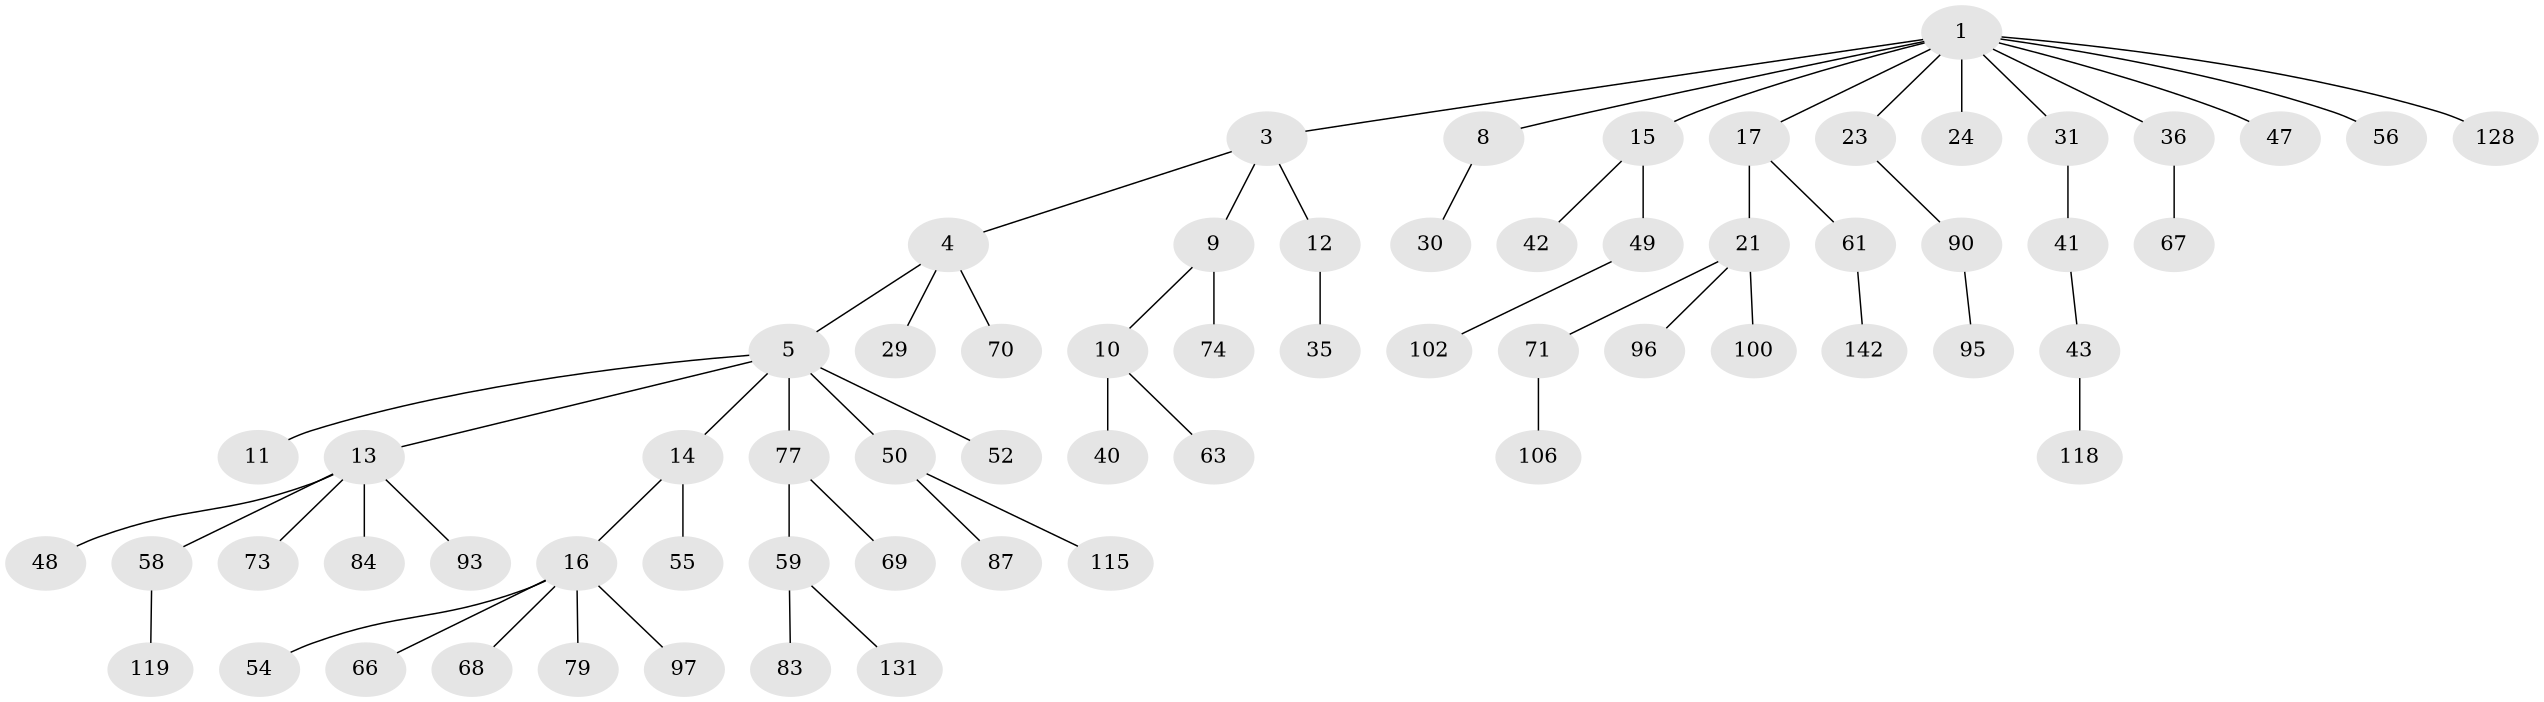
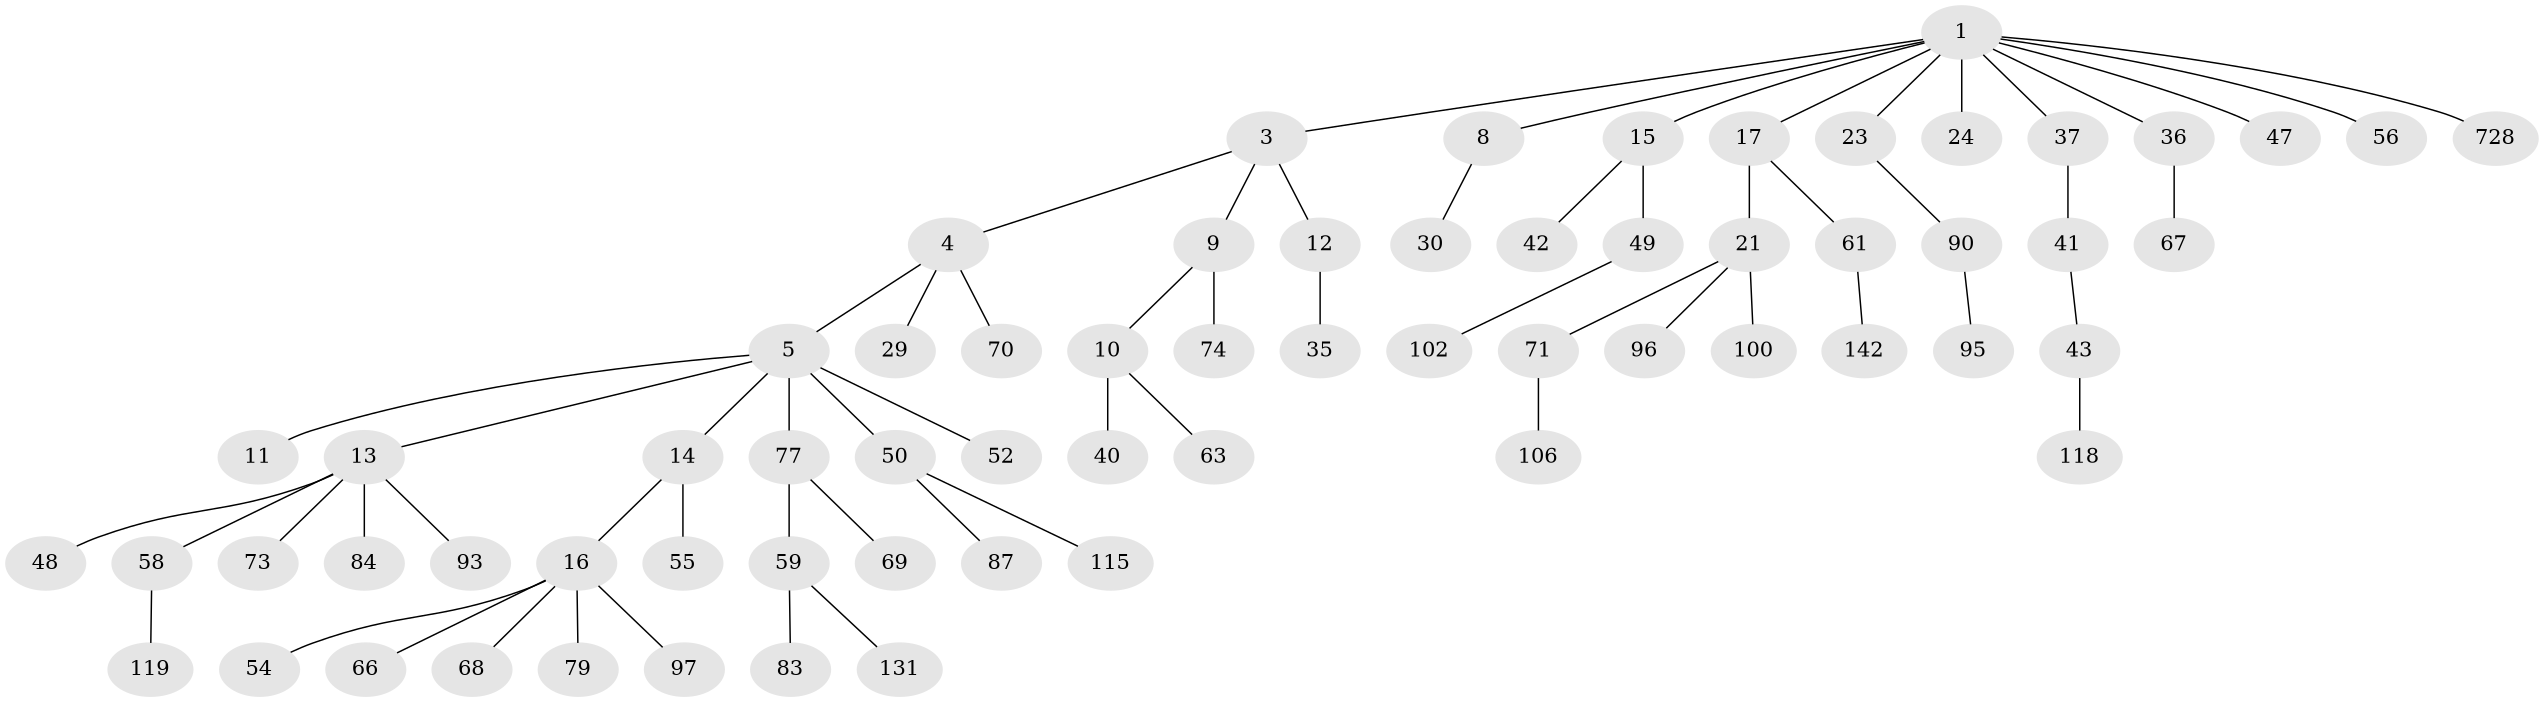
  graph {
    node [color=gray90 style=filled]
    1 [super="+2+6+7"]
    3
    8 [super="+27+107"]
    15 [super="+78+26"]
    17
    23 [super="+127"]
    24
-   31
+   31 [label=37]
    36 [super="+82+89"]
    47
    56
-   128
+   128 [label=728]
    4
    9 [super="+116+62"]
    12
    30 [super="+65"]
    42 [super="+104"]
    49 [super="+91+120"]
    21 [super="+28+32+88+85+92"]
    61 [super="+86"]
    n21 [label=90]
    41
    67
    5 [super="+39"]
    29 [super="+64"]
    70
    10
    74
    35
    11 [super="+80"]
    13 [super="+19"]
    14 [super="+22"]
    n33 [label=77 super="+112"]
    50
    52
    48 [super="+76"]
    58
    73
    84
    93
    16 [super="+18+38+20"]
    55
    59 [super="+60"]
    69
    87
    115
    40 [super="+53"]
    63
    119 [super="+130"]
    54 [super="+81"]
    66
    68 [super="+103"]
    79
    97
    102
    71 [super="+72+113"]
    96
    100
    n59 [label=142]
    106
    95 [super="+121+98"]
    43 [super="+44"]
    83
    131
    118
    1 -- 3
    1 -- 8
    1 -- 15
    1 -- 17
    1 -- 23
    1 -- 24
    1 -- 31
    1 -- 36
    1 -- 47
    1 -- 56
    1 -- 128
    3 -- 4
    3 -- 9
    3 -- 12
    8 -- 30
    15 -- 42
    15 -- 49
    17 -- 21
    17 -- 61
    23 -- n21
    31 -- 41
    36 -- 67
    4 -- 5
    4 -- 29
    4 -- 70
    9 -- 10
    9 -- 74
    12 -- 35
    49 -- 102
    21 -- 71
    21 -- 96
    21 -- 100
    61 -- n59
    n21 -- 95
    41 -- 43
    5 -- 11
    5 -- 13
    5 -- 14
    5 -- n33
    5 -- 50
    5 -- 52
    10 -- 40
    10 -- 63
    13 -- 48
    13 -- 58
    13 -- 73
    13 -- 84
    13 -- 93
    14 -- 16
    14 -- 55
    n33 -- 59
    n33 -- 69
    50 -- 87
    50 -- 115
    58 -- 119
    16 -- 54
    16 -- 66
    16 -- 68
    16 -- 79
    16 -- 97
    59 -- 83
    59 -- 131
    71 -- 106
    43 -- 118
  }
